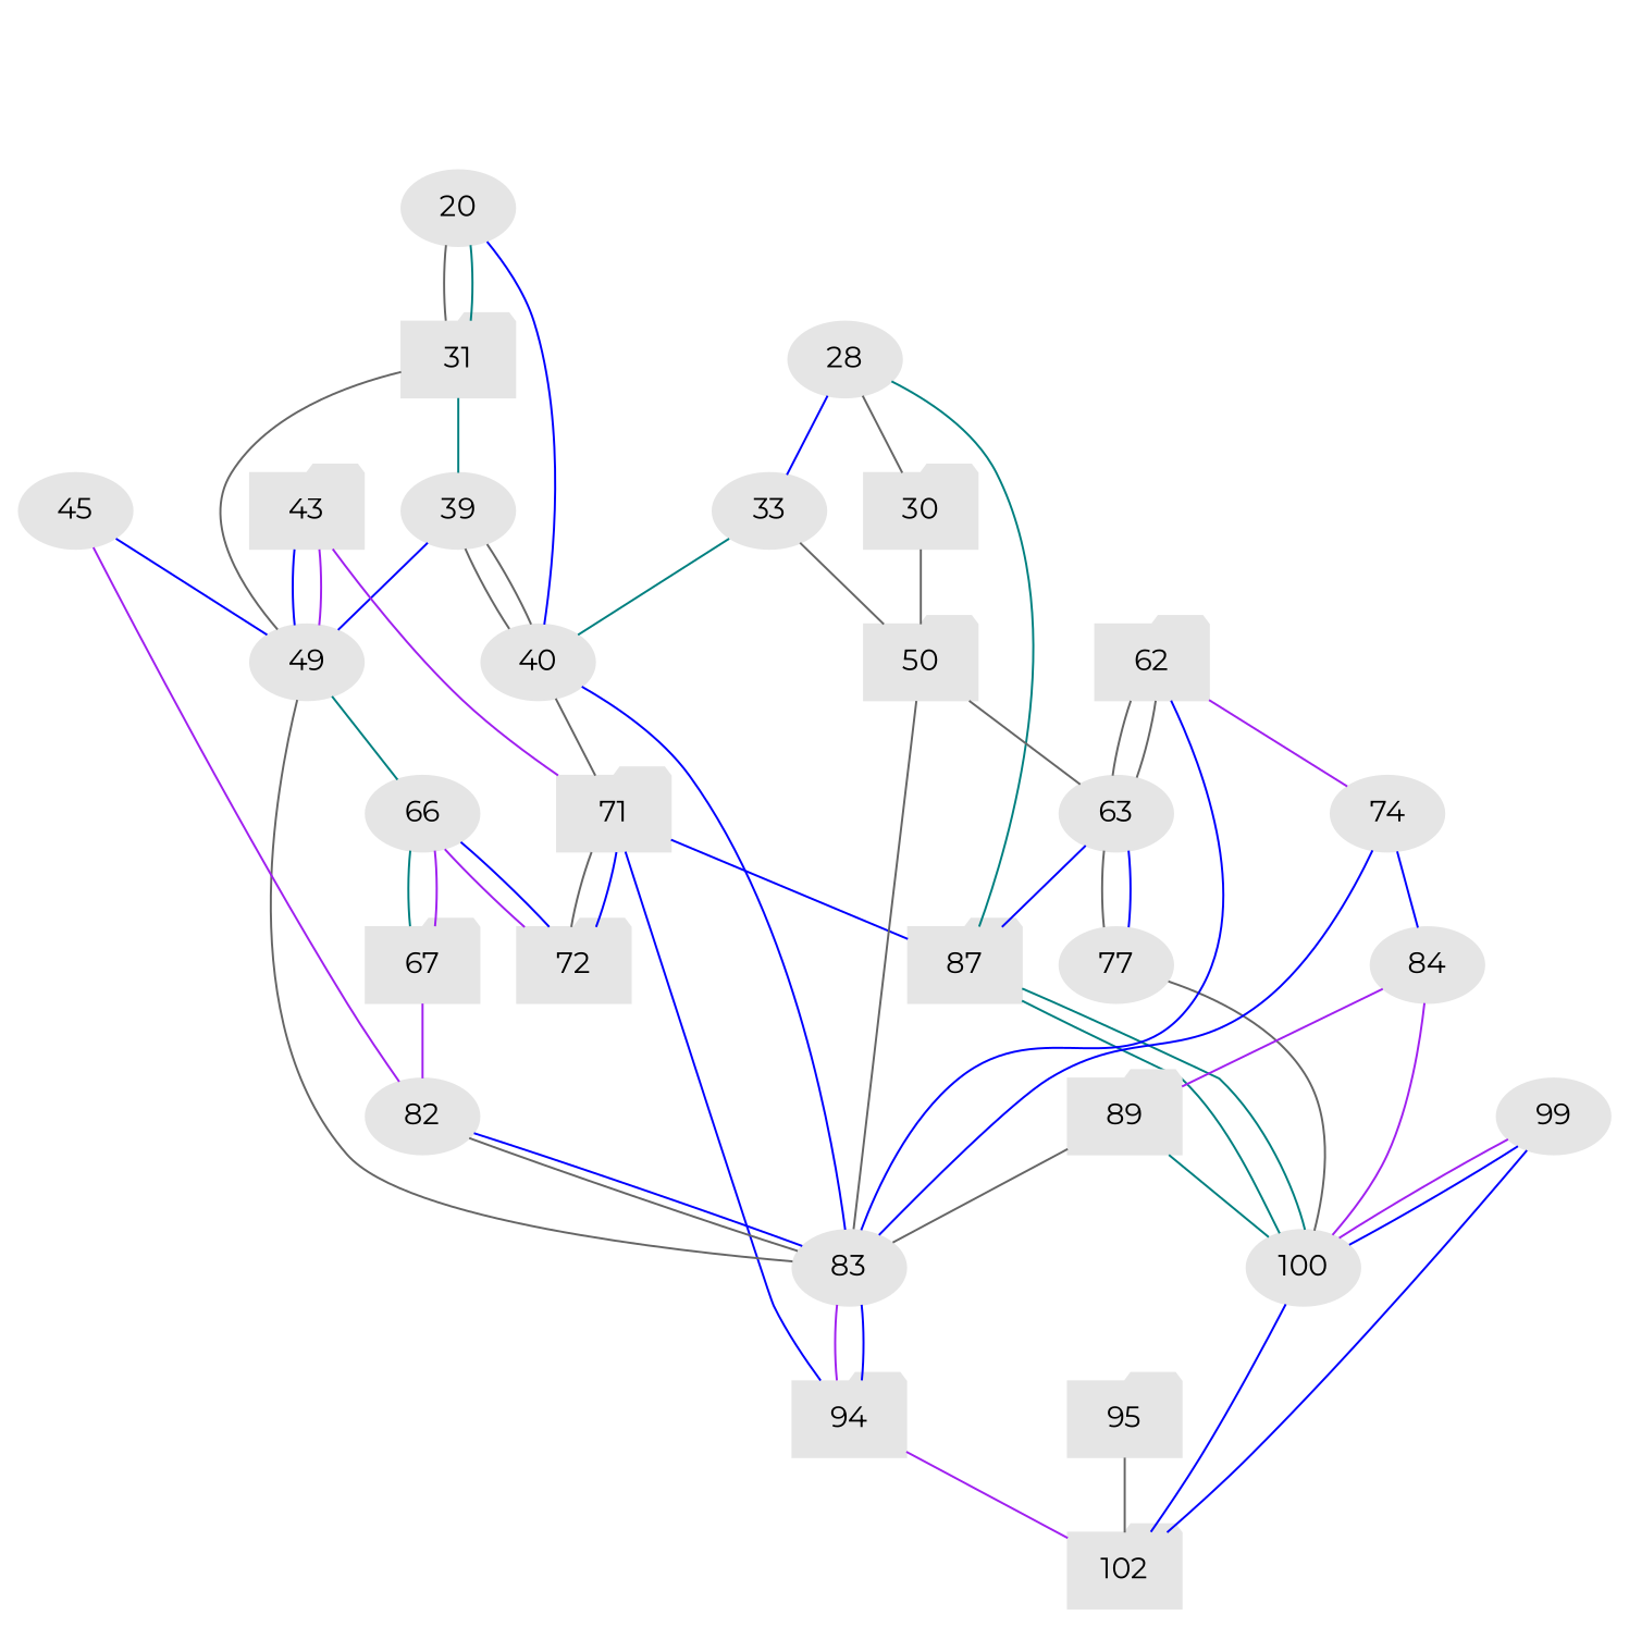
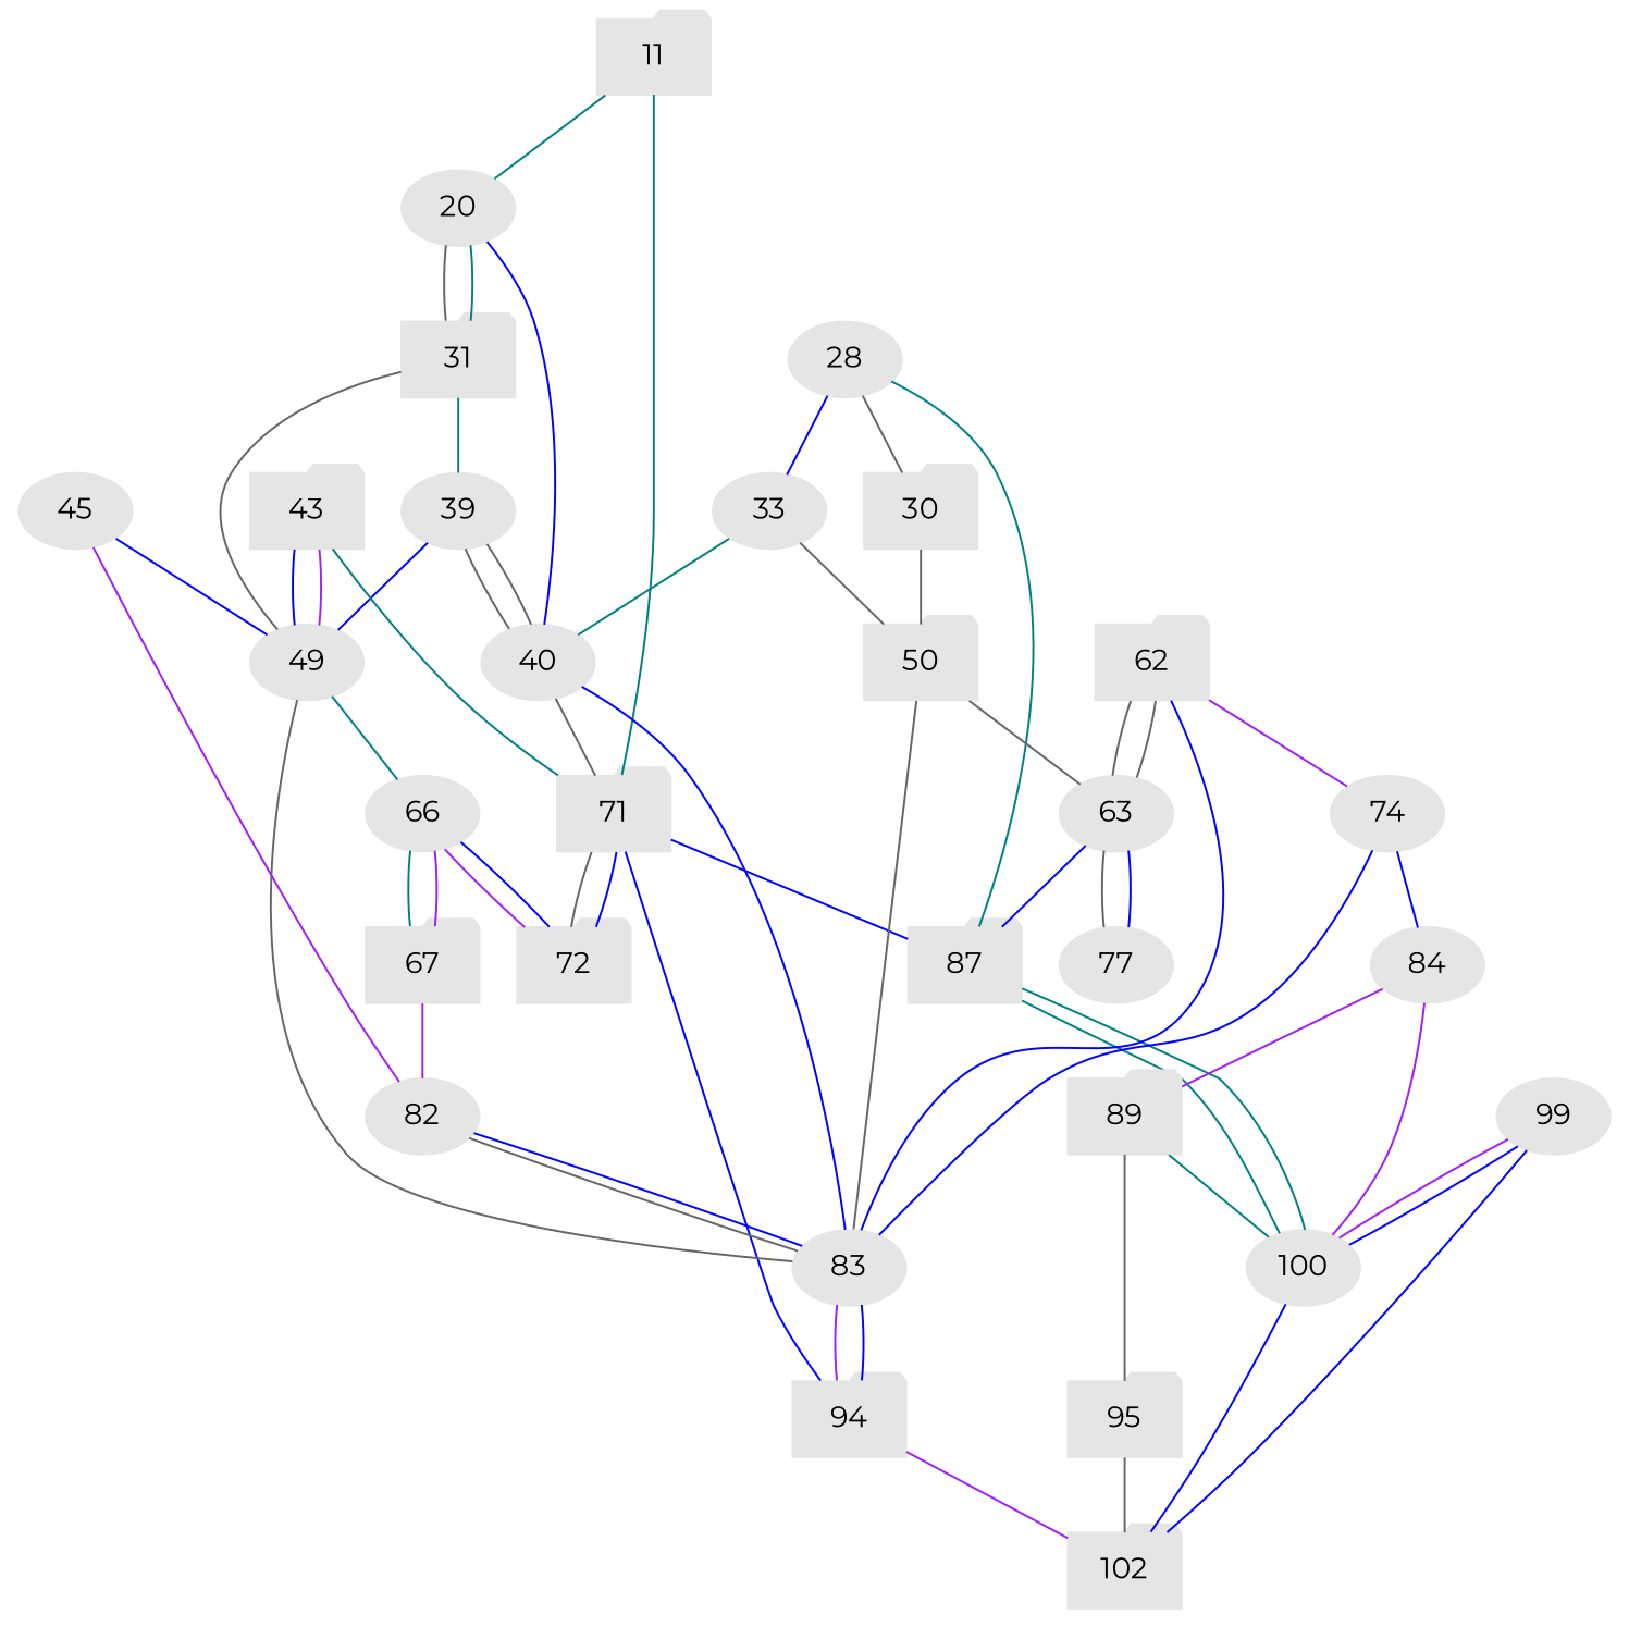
  graph {
    fontname=Montserrat
    node [color=gray90 fontname=Montserrat shape=ellipse style=filled]
    edge [color=blue fontname=Montserrat]
+   11 [shape=folder]
    20 [super="+19"]
    71 [shape=folder super="+3+10"]
    31 [shape=folder super="+26"]
    40 [super="+32+17+16+15"]
    87 [shape=folder super="+4"]
    72 [shape=folder]
    94 [shape=folder super="+93+79"]
    39 [super="+34"]
    49 [super="+46+23"]
    83 [super="+78"]
    28 [super="+13+14"]
    30 [shape=folder super="+29"]
    33 [super="+27+18+12+9"]
    50 [shape=folder super="+42"]
    100 [super="+92+86+98"]
    63 [super="+36+51"]
    66 [super="+56+55"]
    43 [shape=folder super="+22"]
    45
    82 [super="+65+59"]
    67 [shape=folder super="+64"]
    77
    62 [shape=folder super="+54"]
    74 [super="+73"]
    84 [super="+75"]
    102 [shape=folder super="+80+97+101"]
    89 [shape=folder super="+88+85"]
    95 [shape=folder super="+81+69"]
    99
+   11 -- 20 [color=teal]
+   11 -- 71 [color=teal weight=2]
    20 -- 31 [color=gray40 weight=2]
    20 -- 31 [color=teal]
    20 -- 40
    71 -- 87 [weight=2]
    71 -- 72 [color=gray40]
    71 -- 72
    71 -- 94
    31 -- 39 [color=teal]
    31 -- 49 [color=gray40]
    40 -- 71 [color=gray40]
    40 -- 83
    87 -- 100 [color=teal weight=2]
    87 -- 100 [color=teal]
    94 -- 102 [color=purple weight=2]
    39 -- 40 [color=gray40 weight=2]
    39 -- 40 [color=gray40]
    39 -- 49
    49 -- 83 [color=gray40]
    49 -- 66 [color=teal]
    83 -- 94 [color=purple weight=2]
    83 -- 94
    28 -- 87 [color=teal]
    28 -- 30 [color=gray40 weight=2]
    28 -- 33 [weight=3]
    30 -- 50 [color=gray40 weight=2]
    33 -- 40 [color=teal weight=3]
    33 -- 50 [color=gray40]
    50 -- 83 [color=gray40]
    50 -- 63 [color=gray40 weight=2]
    100 -- 102
    63 -- 87
    63 -- 77 [color=gray40]
    63 -- 77
    66 -- 72 [color=purple weight=2]
    66 -- 72
    66 -- 67 [color=teal weight=2]
    66 -- 67 [color=purple]
-   43 -- 71 [color=purple weight=2]
+   43 -- 71 [color=teal weight=2]
    43 -- 49 [weight=3]
    43 -- 49 [color=purple]
    45 -- 49 [weight=2]
    45 -- 82 [color=purple]
    82 -- 83 [color=gray40 weight=2]
    82 -- 83
    67 -- 82 [color=purple weight=3]
-   77 -- 100 [color=gray40 weight=2]
    62 -- 83
    62 -- 63 [color=gray40 weight=2]
    62 -- 63 [color=gray40]
    62 -- 74 [color=purple]
    74 -- 83
    74 -- 84 [weight=2]
    84 -- 100 [color=purple]
    84 -- 89 [color=purple]
    89 -- 100 [color=teal weight=2]
-   89 -- 83 [color=gray40 weight=2]
+   89 -- 95 [color=gray40 weight=2]
    95 -- 102 [color=gray40 weight=2]
    99 -- 100 [color=purple weight=2]
    99 -- 100
    99 -- 102
  }
